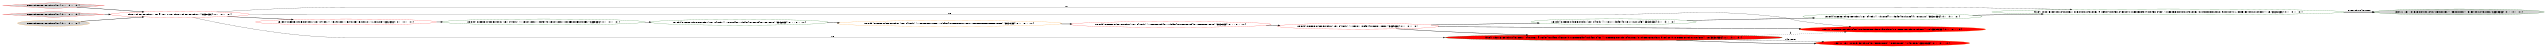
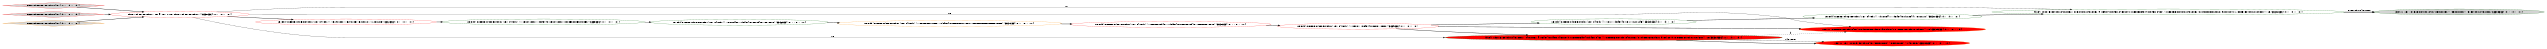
  digraph {
    rankdir=LR
    fontname="DejaVu Sans Mono"
    node [fillcolor=white shape=ellipse style=filled color=darkgreen fontname="DejaVu Sans Mono"]
    edge [style=bold fontname="DejaVu Sans Mono"]
    n1 [fillcolor=lightgray label="getProjectBExecutionPlan['1', '0', '0']" shape=diamond color=red]
    n2 [label="List<MojoExecution> me = new ArrayList<MojoExecution>()@@@3@@@['1', '1', '1']" color=red]
    n3 [label="me.add(createMojoExecution(new Plugin(),\"install\",\"default-install\",INSTALL))@@@11@@@['0', '0', '1']"]
    n4 [label="final List<ExecutionPlanItem> executionPlanItem = DefaultLifecyclesStub.createDefaultLifeCycles().createExecutionPlanItem(ProjectDependencyGraphStub.A.getExecutionProject(),me)@@@12@@@['0', '0', '1']"]
    n5 [label="me.add(createMojoExecution(new Plugin(),\"testResources\",\"default-testResources\",PROCESS_TEST_RESOURCES))@@@7@@@['1', '1', '1']" color=darkorange]
    n6 [label="me.add(createMojoExecution(new Plugin(),\"testCompile\",\"default-testCompile\",TEST_COMPILE))@@@8@@@['1', '1', '1']" color=red]
    n7 [label="me.add(createMojoExecution(new Plugin(),\"enforce\",\"enforce-versions\",VALIDATE))@@@4@@@['1', '1', '1']" color=red]
    n8 [fillcolor=red label="return createExecutionPlan(ProjectDependencyGraphStub.B.getExecutionProject(),me)@@@10@@@['0', '1', '0']" color=darkorange]
    n9 [fillcolor=red label="final List<ExecutionPlanItem> planItem = DefaultLifecyclesStub.createDefaultLifeCycles().createExecutionPlanItem(ProjectDependencyGraphStub.B.getExecutionProject(),me)@@@10@@@['1', '0', '0']"]
    n10 [label="me.add(createMojoExecution(new Plugin(),\"resources\",\"default-resources\",PROCESS_RESOURCES))@@@5@@@['1', '1', '1']"]
    n11 [label="me.add(createMojoExecution(new Plugin(),\"compile\",\"default-compile\",COMPILE))@@@6@@@['1', '1', '1']"]
    n12 [label="me.add(createMojoExecution(new Plugin(),\"test\",\"default-test\",TEST))@@@9@@@['1', '1', '1']" color=red]
    n13 [fillcolor=lightgray label="return new MavenExecutionPlan(getScopes(),getScopes(),executionPlanItem)@@@13@@@['0', '0', '1']"]
    n14 [label="me.add(createMojoExecution(new Plugin(),\"war\",\"default-war\",PACKAGE))@@@10@@@['0', '0', '1']"]
    n15 [fillcolor=red label="return new MavenExecutionPlan(getScopes(),getScopes(),planItem)@@@11@@@['1', '0', '0']" color=darkorange]
    n16 [fillcolor=lightgray label="getProjectBExecutionPlan['0', '1', '0']" shape=diamond color=red]
-   n17 [fillcolor=lightgray label="getProjectAExceutionPlan['0', '0', '1']" color=darkorange]
+   n17 [fillcolor=lightgray label="getProjectAExceutionPlan['0', '0', '1']" shape=diamond color=darkorange]
    n1 -> n2
    n2 -> n4 [label=me style=solid]
    n2 -> n7
    n2 -> n8 [label=me style=solid]
    n2 -> n9 [label=me style=solid]
    n3 -> n4
    n4 -> n13 [label=executionPlanItem style=solid]
    n4 -> n13
    n5 -> n6
    n6 -> n12
    n7 -> n10
    n9 -> n8 [label=0 style=dashed]
    n9 -> n15
    n9 -> n15 [label=planItem style=solid]
    n10 -> n11
    n11 -> n5
    n12 -> n8
    n12 -> n9
    n12 -> n14
    n14 -> n3
    n16 -> n2
    n17 -> n2
  }
